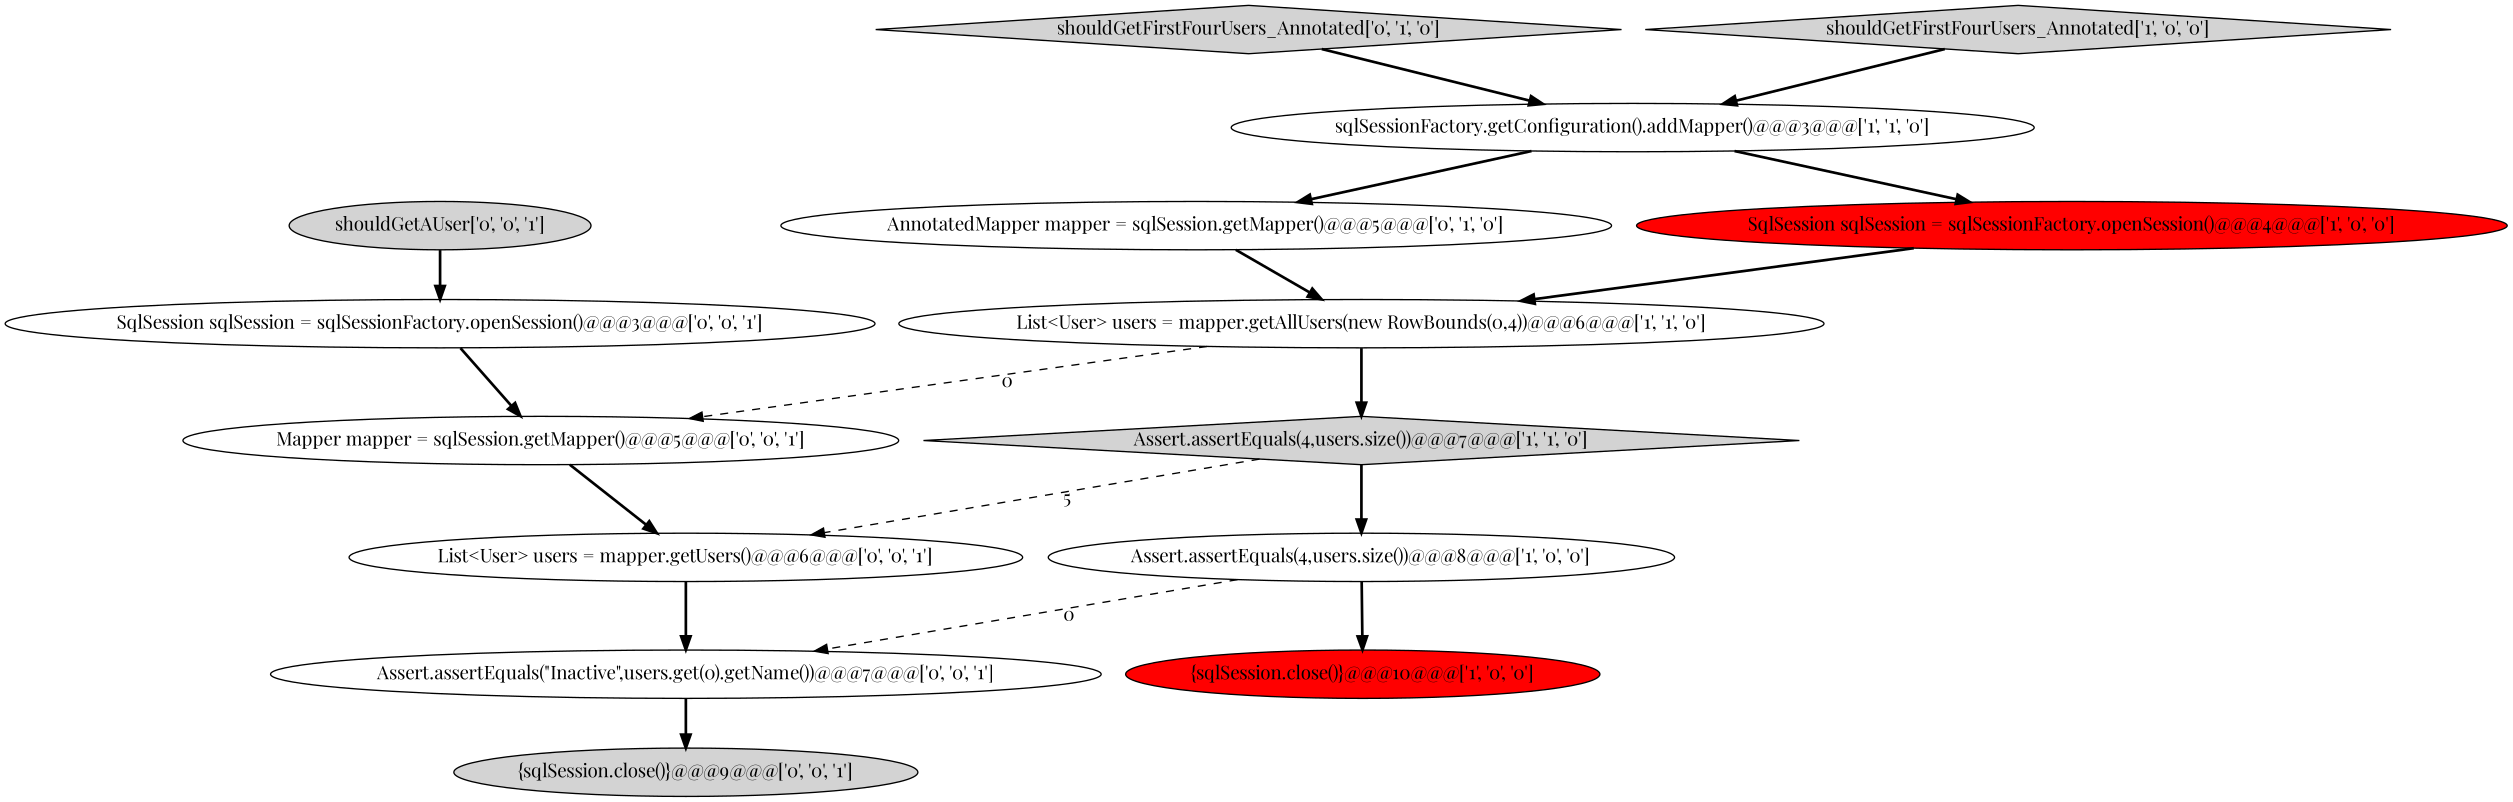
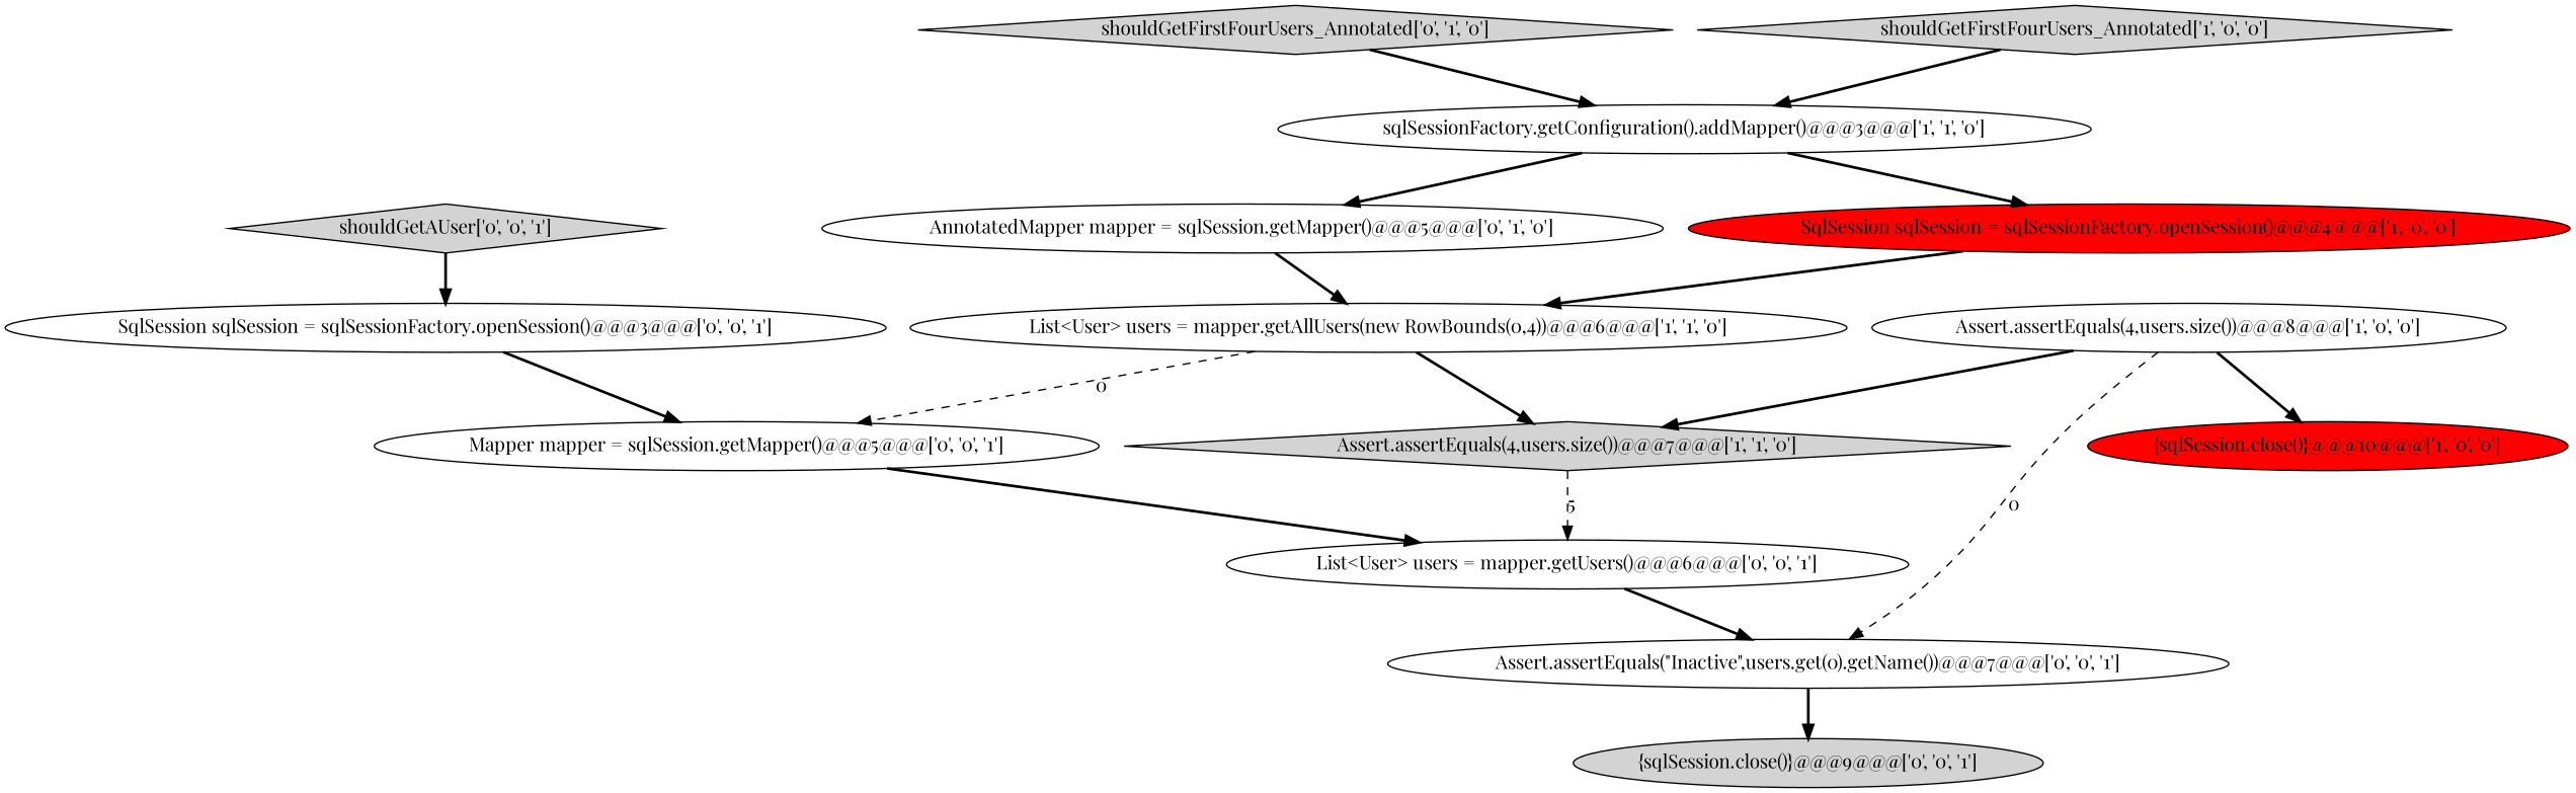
  digraph {
    fontname="Playfair Display"
    node [fillcolor=white fontname="Playfair Display" shape=ellipse style=filled]
    edge [fontname="Playfair Display" style=bold]
    n1 [label="SqlSession sqlSession = sqlSessionFactory.openSession()@@@3@@@['0', '0', '1']"]
    n2 [label="Mapper mapper = sqlSession.getMapper()@@@5@@@['0', '0', '1']"]
    n3 [label="List<User> users = mapper.getUsers()@@@6@@@['0', '0', '1']"]
    n4 [fillcolor=lightgray label="Assert.assertEquals(4,users.size())@@@7@@@['1', '1', '0']" shape=diamond]
    n5 [label="Assert.assertEquals(4,users.size())@@@8@@@['1', '0', '0']"]
    n6 [label="Assert.assertEquals(\"Inactive\",users.get(0).getName())@@@7@@@['0', '0', '1']"]
    n7 [fillcolor=red label="{sqlSession.close()}@@@10@@@['1', '0', '0']"]
    n8 [label="AnnotatedMapper mapper = sqlSession.getMapper()@@@5@@@['0', '1', '0']"]
    n9 [label="List<User> users = mapper.getAllUsers(new RowBounds(0,4))@@@6@@@['1', '1', '0']"]
    n10 [fillcolor=lightgray label="shouldGetFirstFourUsers_Annotated['0', '1', '0']" shape=diamond]
    n11 [label="sqlSessionFactory.getConfiguration().addMapper()@@@3@@@['1', '1', '0']"]
    n12 [fillcolor=red label="SqlSession sqlSession = sqlSessionFactory.openSession()@@@4@@@['1', '0', '0']"]
    n13 [fillcolor=lightgray label="{sqlSession.close()}@@@9@@@['0', '0', '1']"]
    n14 [fillcolor=lightgray label="shouldGetFirstFourUsers_Annotated['1', '0', '0']" shape=diamond]
-   n15 [fillcolor=lightgray label="shouldGetAUser['0', '0', '1']"]
+   n15 [fillcolor=lightgray label="shouldGetAUser['0', '0', '1']" shape=diamond]
    n1 -> n2
    n2 -> n3
    n3 -> n6
    n4 -> n3 [label=5 style=dashed]
-   n4 -> n5
+   n5 -> n4
    n5 -> n6 [label=0 style=dashed]
    n5 -> n7
    n6 -> n13
    n8 -> n9
    n9 -> n2 [label=0 style=dashed]
    n9 -> n4
    n10 -> n11
    n11 -> n8
    n11 -> n12
    n12 -> n9
    n14 -> n11
    n15 -> n1
  }
